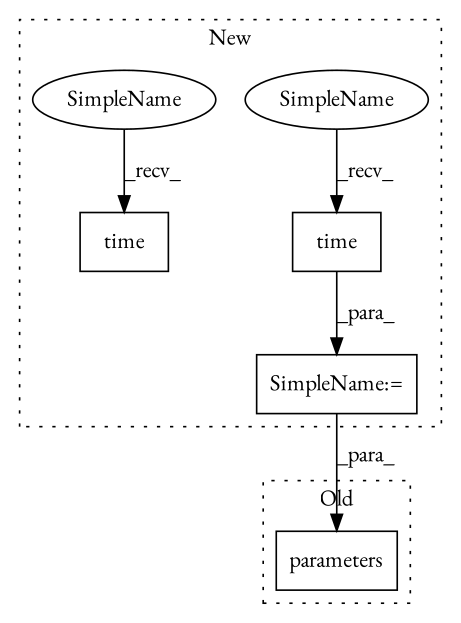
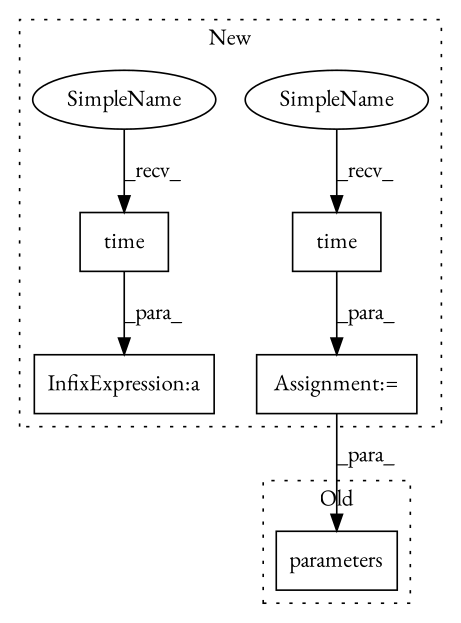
  digraph {
    fontname="EB Garamond"
    node [a=32 fontname="EB Garamond" l=6 shape=box]
    edge [fontname="EB Garamond"]
    n1 [label=time s=3763]
    n2 [label=time s=6014]
-   n4 [a=7 l=1 label="SimpleName:=" s=3757]
+   n3 [a=27 l=3 label="InfixExpression:a" s=6055]
+   n4 [a=7 l=1 label="Assignment:=" s=3757]
    n5 [a=42 l=4 label=SimpleName s=3758 shape=ellipse]
    n6 [a=42 l=4 label=SimpleName s=6009 shape=ellipse]
    n7 [l=12 label=parameters s=5394]
    subgraph cluster_1 {
      label=New
      style=dotted
      n1
      n2
+     n3
      n4
      n5
      n6
    }
    subgraph cluster_2 {
      label=Old
      style=dotted
      n7
    }
    n1 -> n4 [label=_para_]
+   n2 -> n3 [label=_para_]
    n4 -> n7 [label=_para_]
    n5 -> n1 [label=_recv_]
    n6 -> n2 [label=_recv_]
  }
